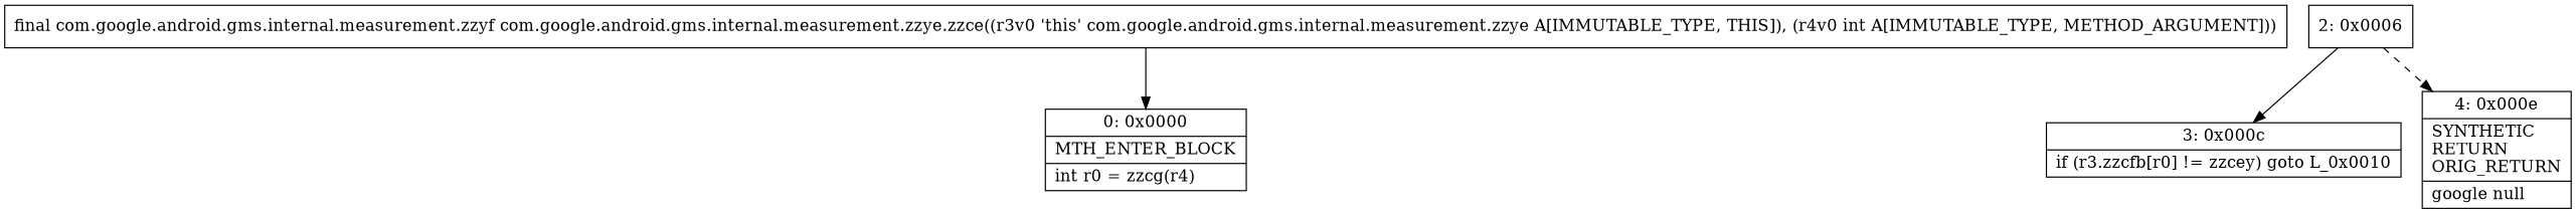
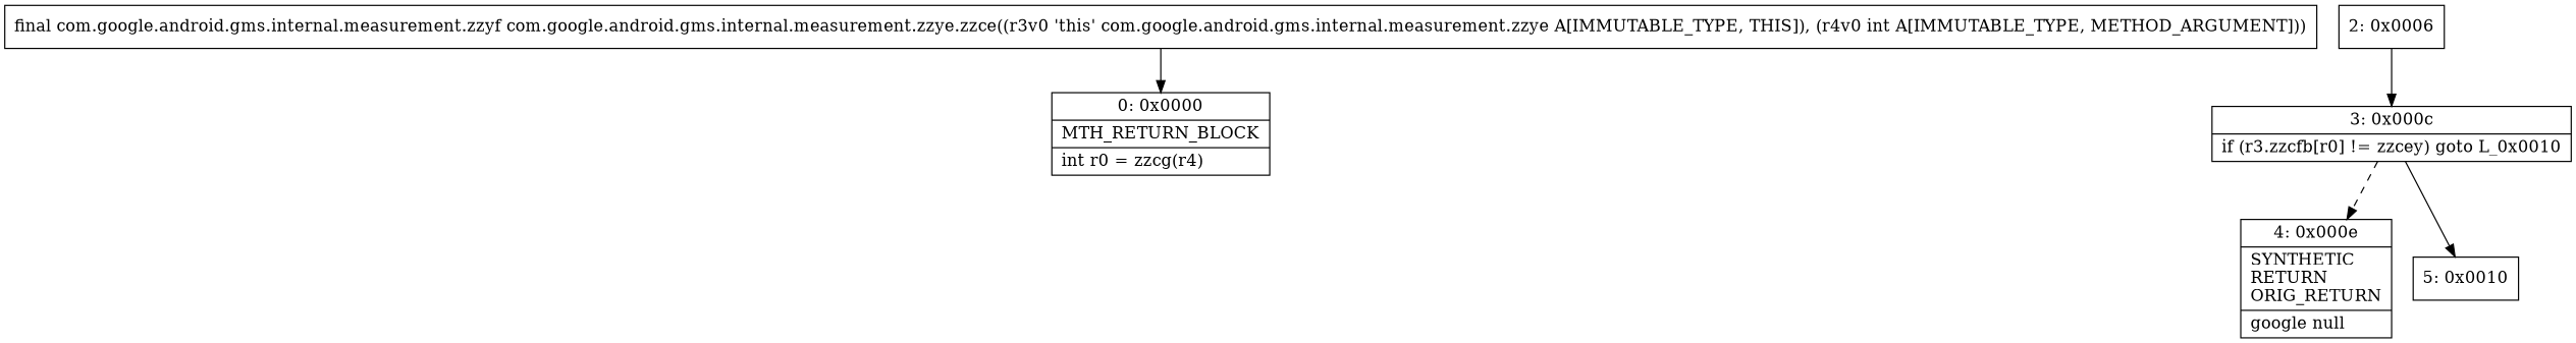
  digraph {
    fontname="DejaVu Serif"
    node [fontname="DejaVu Serif" shape=record]
    edge [fontname="DejaVu Serif"]
-   n1 [label="{0\:\ 0x0000|MTH_ENTER_BLOCK\l|int r0 = zzcg(r4)\l}"]
+   n1 [label="{0\:\ 0x0000|MTH_RETURN_BLOCK\l|int r0 = zzcg(r4)\l}"]
    n2 [label="{2\:\ 0x0006}"]
    n3 [label="{3\:\ 0x000c|if (r3.zzcfb[r0] != zzcey) goto L_0x0010\l}"]
    n4 [label="{4\:\ 0x000e|SYNTHETIC\lRETURN\lORIG_RETURN\l|google null\l}"]
+   n5 [label="{5\:\ 0x0010}"]
    n6 [label="{final com.google.android.gms.internal.measurement.zzyf com.google.android.gms.internal.measurement.zzye.zzce((r3v0 'this' com.google.android.gms.internal.measurement.zzye A[IMMUTABLE_TYPE, THIS]), (r4v0 int A[IMMUTABLE_TYPE, METHOD_ARGUMENT])) }"]
    n2 -> n3
-   n2 -> n4 [style=dashed]
+   n3 -> n4 [style=dashed]
+   n3 -> n5
    n6 -> n1
  }
